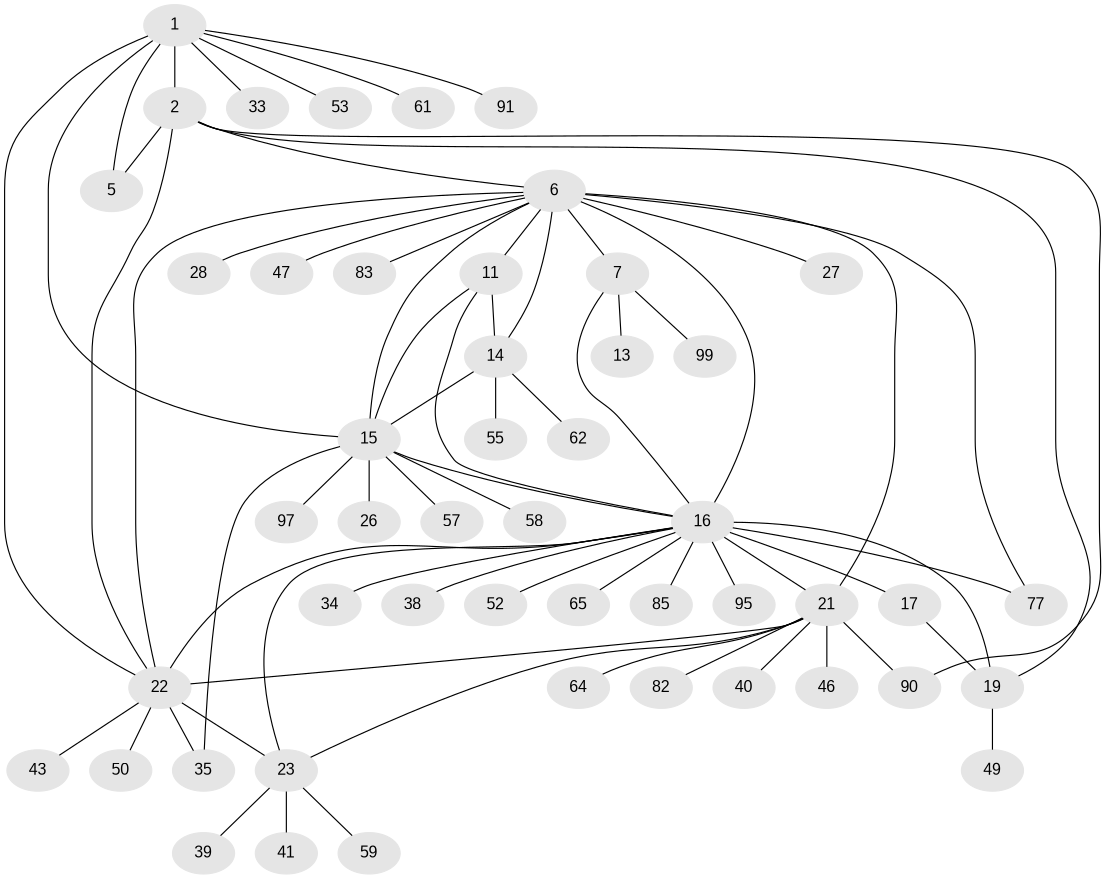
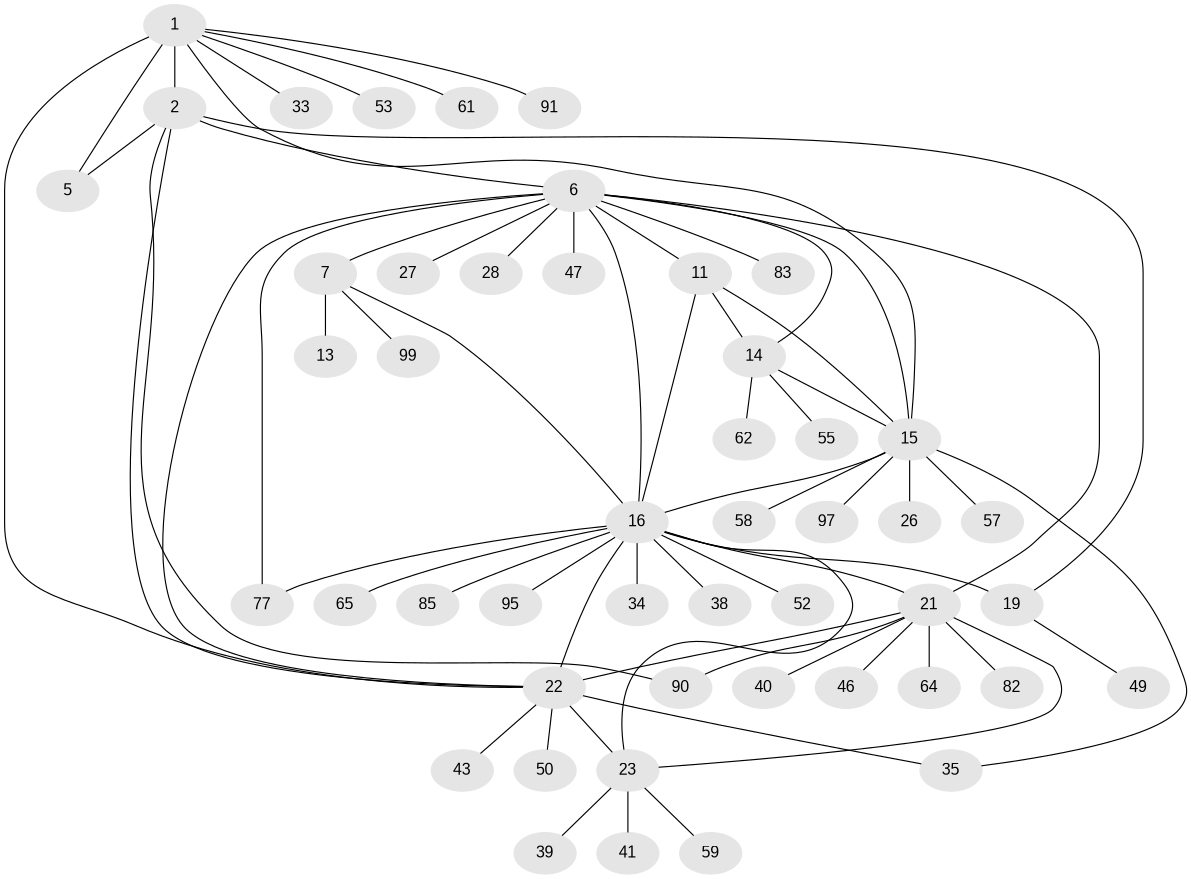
  graph {
    fontname="Liberation Sans"
    node [color=gray90 fontname="Liberation Sans" style=filled]
    edge [fontname="Liberation Sans"]
    1 [super="+3+4+74"]
    2
    5 [super="+29+79"]
    15
    22 [super="+24+84+92+75"]
    33
    53
    61
    91
    6 [super="+13+66+37+8+51+9"]
    19
    90
    16 [super="+20+18+36"]
    26 [super="+68"]
    35
    57
    58 [super="+81"]
    97
    23
    43 [super="+69+96"]
    50
    7
    11 [super="+12"]
    14 [super="+30"]
    21 [super="+48"]
    27
    28
    47
    77 [super="+93"]
    83
    49
    n32 [label=13]
    99
    55
    62
-   17 [super="+94+56"]
    34
    38
    52
    65
    85
    95
    40
    46 [super="+67+70"]
    64
    82
    39
    41
    59 [super="+86"]
    1 -- 2 [weight=3]
    1 -- 5 [weight=3]
    1 -- 15
    1 -- 22
    1 -- 33
    1 -- 53
    1 -- 61
    1 -- 91
    2 -- 5
    2 -- 22
    2 -- 6
    2 -- 19
    2 -- 90
    15 -- 16
    15 -- 26
    15 -- 35
    15 -- 57
    15 -- 58
    15 -- 97
    22 -- 35
    22 -- 23 [weight=2]
    22 -- 43
    22 -- 50
    6 -- 15
    6 -- 22
    6 -- 16 [weight=2]
    6 -- 7 [weight=4]
    6 -- 11 [weight=2]
    6 -- 14
    6 -- 21
    6 -- 27
    6 -- 28
    6 -- 47
    6 -- 77
    6 -- 83 [weight=2]
    19 -- 49
    16 -- 22 [weight=2]
    16 -- 19 [weight=3]
    16 -- 23
    16 -- 21
    16 -- 77
-   16 -- 17 [weight=3]
    16 -- 34
    16 -- 38
    16 -- 52
    16 -- 65
    16 -- 85
    16 -- 95
    23 -- 39
    23 -- 41
    23 -- 59
    7 -- 16
    7 -- n32
    7 -- 99
    11 -- 15 [weight=2]
    11 -- 16
    11 -- 14 [weight=2]
    14 -- 15
    14 -- 55
    14 -- 62
    21 -- 22 [weight=2]
    21 -- 90
    21 -- 23
    21 -- 40
    21 -- 46
    21 -- 64
    21 -- 82
-   17 -- 19
  }
